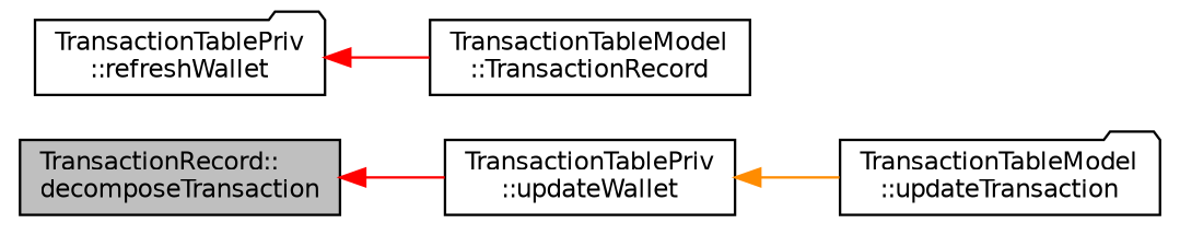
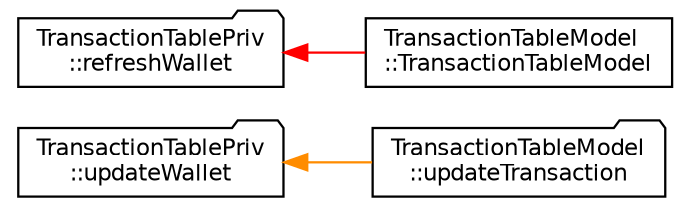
  digraph {
    rankdir=LR
    node [color=black fillcolor=white fontname=Helvetica fontsize=10 shape=folder style=filled]
    edge [color=red dir=back fontname=Helvetica fontsize=10 labelfontname=Helvetica labelfontsize=10 style=solid]
-   n1 [fillcolor=grey75 fontcolor=black height=0.2 label="TransactionRecord::\ldecomposeTransaction" shape=box width=0.4]
-   n2 [height=0.2 label="TransactionTablePriv\l::updateWallet" shape=box width=0.4]
+   n2 [height=0.2 label="TransactionTablePriv\l::updateWallet" width=0.4]
    n3 [height=0.2 label="TransactionTablePriv\l::refreshWallet" width=0.4]
-   n4 [height=0.2 label="TransactionTableModel\l::TransactionRecord" shape=box width=0.4]
+   n4 [height=0.2 label="TransactionTableModel\l::TransactionTableModel" shape=box width=0.4]
    n5 [height=0.2 label="TransactionTableModel\l::updateTransaction" width=0.4]
-   n1 -> n2
    n2 -> n5 [color=darkorange]
    n3 -> n4
  }
